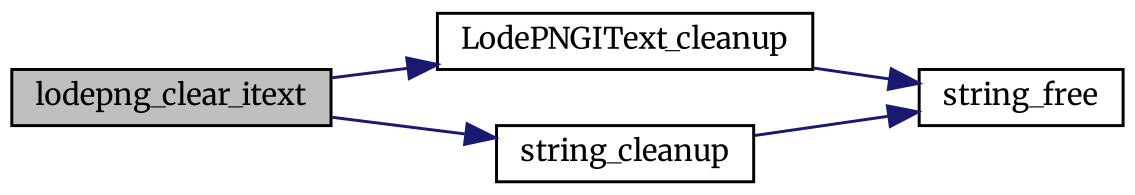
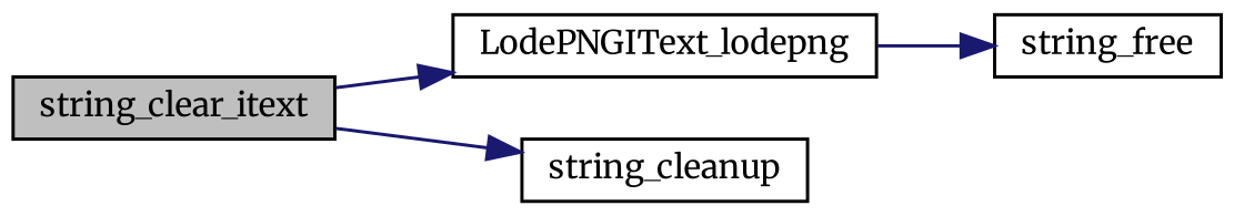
  digraph {
    fontname=Merriweather
    rankdir=LR
    node [color=black fillcolor=white fontname=Merriweather fontsize=10 shape=record style=filled]
    edge [color=midnightblue fontname=Merriweather fontsize=10 labelfontname=Helvetica labelfontsize=10 style=solid]
-   n1 [fillcolor=grey75 fontcolor=black height=0.2 label=lodepng_clear_itext width=0.4]
-   n2 [height=0.2 label=LodePNGIText_cleanup width=0.4]
+   n1 [fillcolor=grey75 fontcolor=black height=0.2 label=string_clear_itext width=0.4]
+   n2 [height=0.2 label=LodePNGIText_lodepng width=0.4]
    n3 [height=0.2 label=string_cleanup width=0.4]
    n4 [height=0.2 label=string_free width=0.4]
    n1 -> n2
    n1 -> n3
    n2 -> n4
-   n3 -> n4
  }
